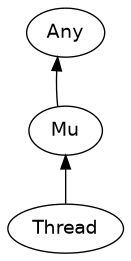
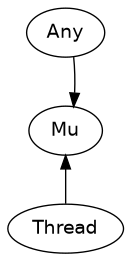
  digraph {
    fontname="DejaVu Sans"
    rankdir=BT
    splines=polyline
    node [color="#000000" fontcolor="#000000" fontname="DejaVu Sans"]
    edge [color="#000000" fontname="DejaVu Sans"]
    Thread
    Mu
    Any
    Thread -> Mu
-   Mu -> Any
+   Any -> Mu
  }
